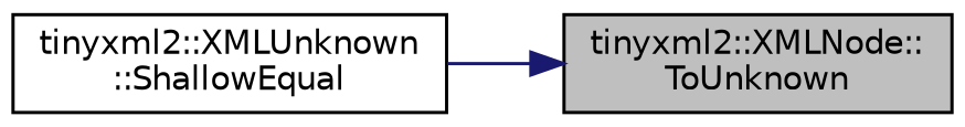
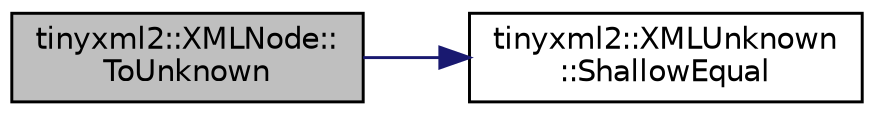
  digraph {
    rankdir=RL
    node [color=black fontname=Helvetica fontsize=10 shape=record style=filled]
    n1 [fillcolor=grey75 fontcolor=black height=0.2 label="tinyxml2::XMLNode::\lToUnknown" width=0.4]
    n2 [fillcolor=white height=0.2 label="tinyxml2::XMLUnknown\l::ShallowEqual" width=0.4]
-   n1 -> n2 [color=midnightblue dir=back fontname=Helvetica fontsize=10 labelfontname=Helvetica labelfontsize=10 style=solid]
+   n2 -> n1 [color=midnightblue dir=back fontname=Helvetica fontsize=10 labelfontname=Helvetica labelfontsize=10 style=solid]
  }
